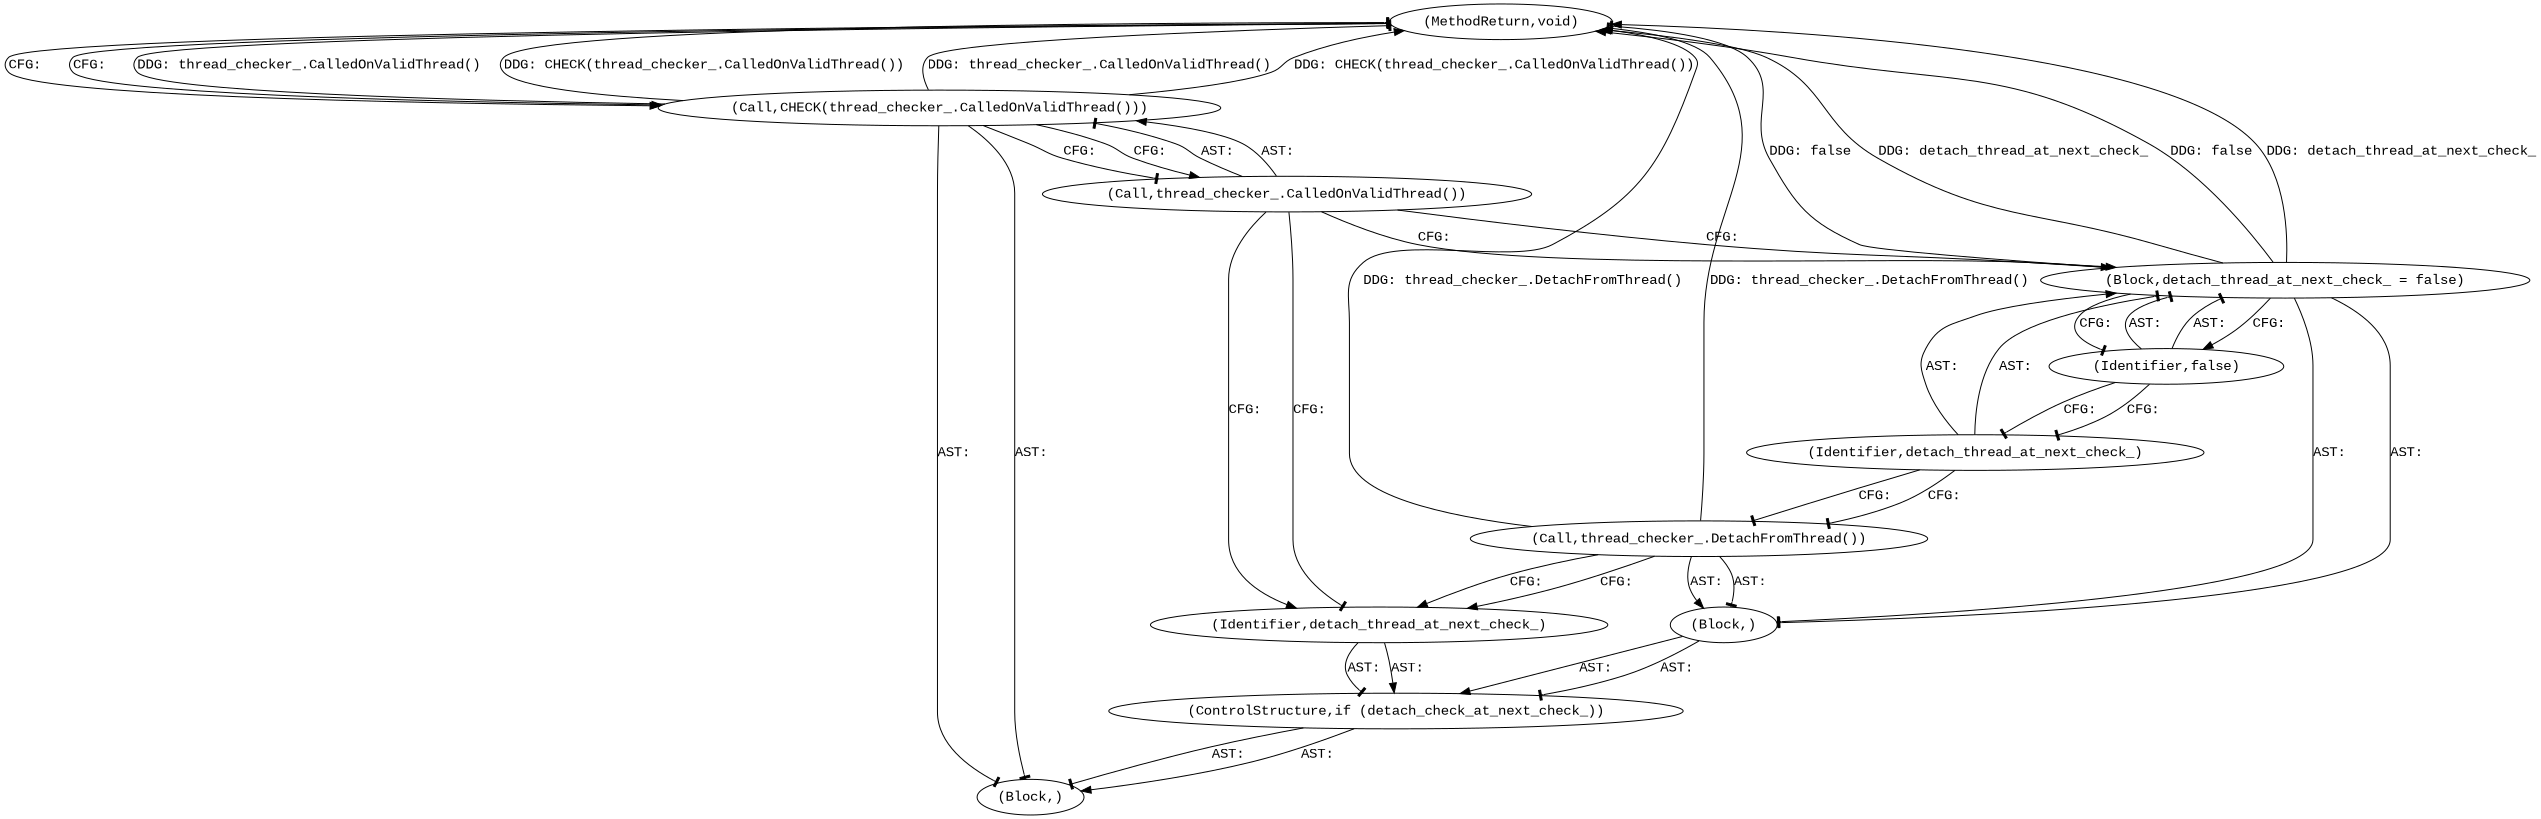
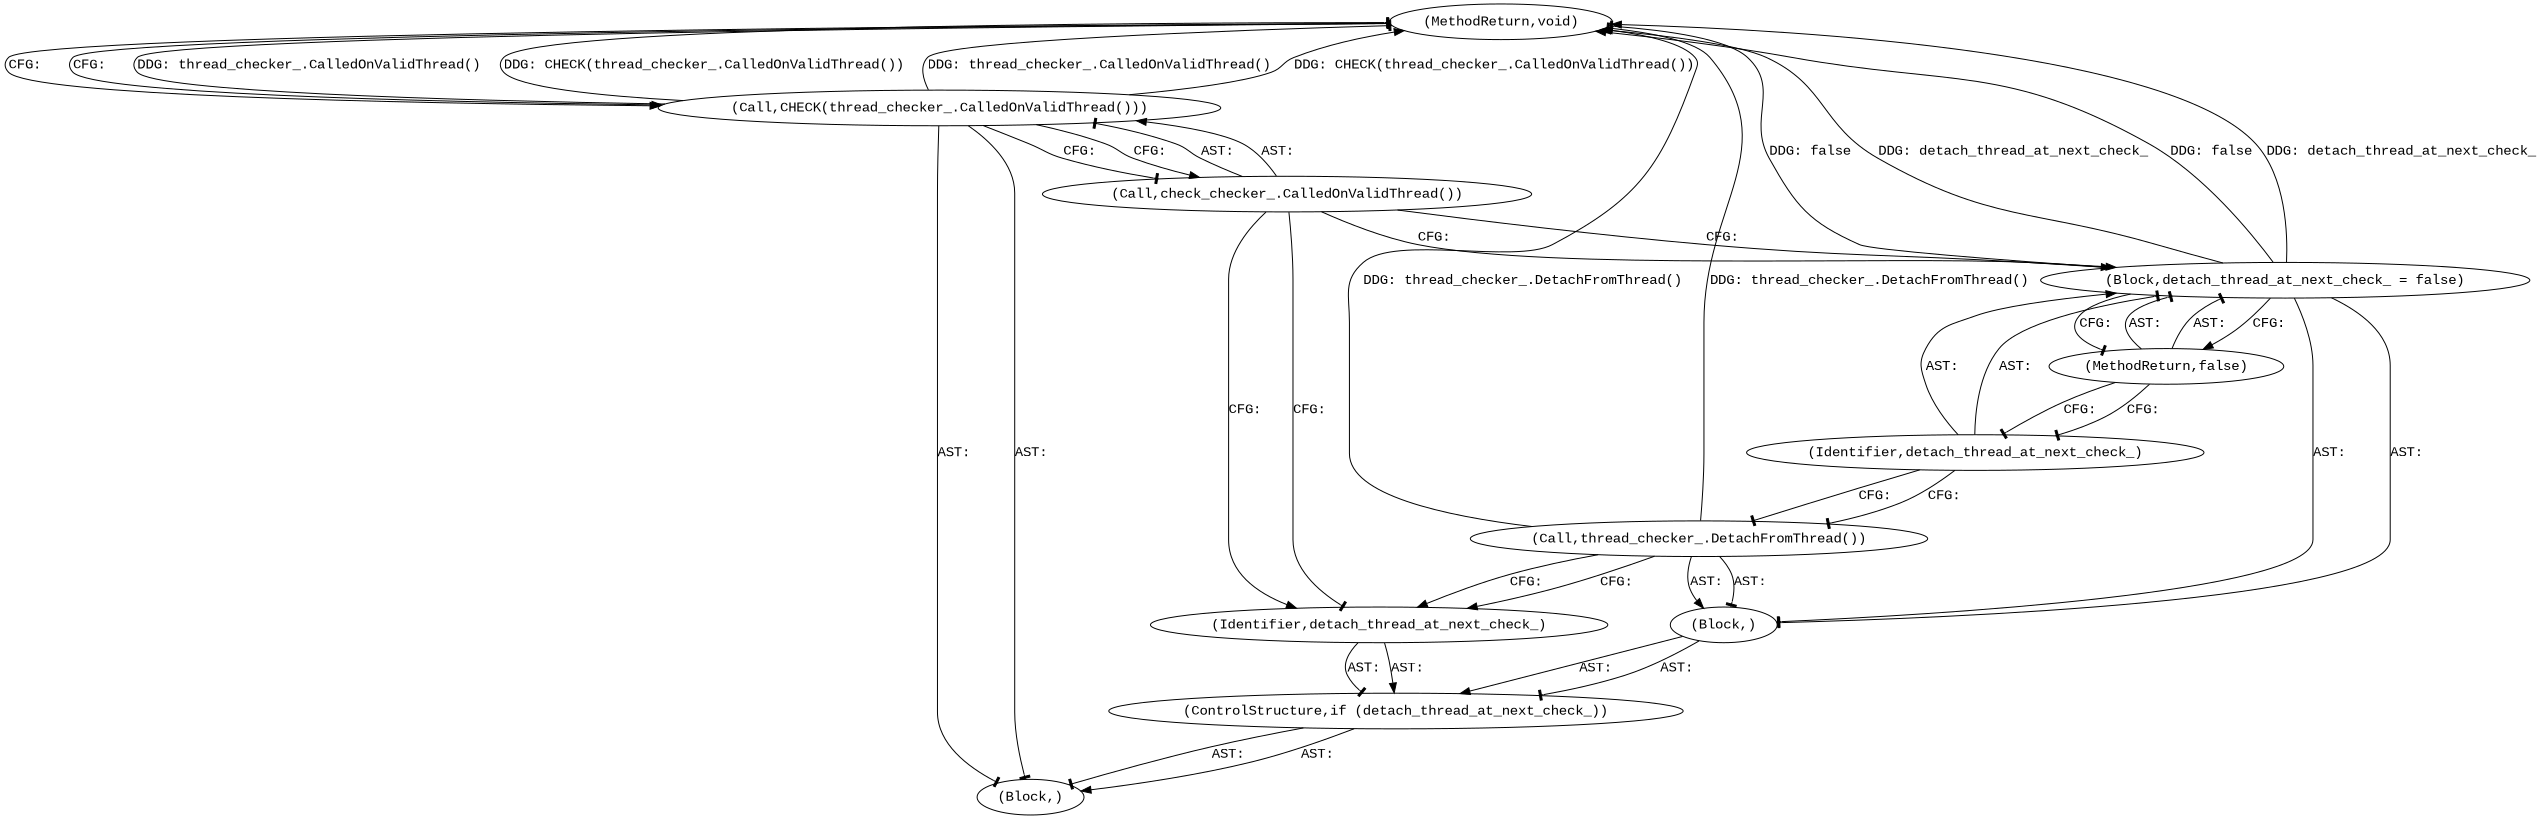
  digraph {
    fontname="Liberation Mono"
    node [fontname="Liberation Mono"]
    edge [arrowhead=tee fontname="Liberation Mono"]
    n1 [label="(MethodReturn,void)"]
    n2 [label="(Call,CHECK(thread_checker_.CalledOnValidThread()))"]
    n3 [label="(Block,)"]
-   n4 [label="(Call,thread_checker_.CalledOnValidThread())"]
-   n5 [label="(ControlStructure,if (detach_check_at_next_check_))"]
+   n4 [label="(Call,check_checker_.CalledOnValidThread())"]
+   n5 [label="(ControlStructure,if (detach_thread_at_next_check_))"]
    n6 [label="(Block,)"]
    n7 [label="(Identifier,detach_thread_at_next_check_)"]
    n8 [label="(Call,thread_checker_.DetachFromThread())"]
-   n9 [label="(Identifier,false)"]
+   n9 [label="(MethodReturn,false)"]
    n10 [label="(Block,detach_thread_at_next_check_ = false)"]
    n11 [label="(Identifier,detach_thread_at_next_check_)"]
    n1 -> n2 [arrowhead=normal label="CFG: "]
    n1 -> n2 [arrowhead=normal label="CFG: "]
    n2 -> n1 [label="DDG: thread_checker_.CalledOnValidThread()"]
    n2 -> n1 [label="DDG: CHECK(thread_checker_.CalledOnValidThread())"]
    n2 -> n1 [label="DDG: thread_checker_.CalledOnValidThread()"]
    n2 -> n1 [arrowhead=normal label="DDG: CHECK(thread_checker_.CalledOnValidThread())"]
    n2 -> n3 [label="AST: "]
    n2 -> n3 [label="AST: "]
    n2 -> n4 [label="CFG: "]
    n2 -> n4 [arrowhead=normal label="CFG: "]
    n4 -> n2 [label="AST: "]
    n4 -> n2 [arrowhead=normal label="AST: "]
    n4 -> n7 [arrowhead=normal label="CFG: "]
    n4 -> n7 [label="CFG: "]
    n4 -> n10 [arrowhead=normal label="CFG: "]
    n4 -> n10 [arrowhead=normal label="CFG: "]
    n5 -> n3 [label="AST: "]
    n5 -> n3 [arrowhead=normal label="AST: "]
    n6 -> n5 [arrowhead=normal label="AST: "]
    n6 -> n5 [label="AST: "]
    n7 -> n5 [label="AST: "]
    n7 -> n5 [arrowhead=normal label="AST: "]
    n8 -> n1 [arrowhead=normal label="DDG: thread_checker_.DetachFromThread()"]
    n8 -> n1 [label="DDG: thread_checker_.DetachFromThread()"]
    n8 -> n6 [arrowhead=normal label="AST: "]
    n8 -> n6 [label="AST: "]
    n8 -> n7 [arrowhead=normal label="CFG: "]
    n8 -> n7 [arrowhead=normal label="CFG: "]
    n9 -> n10 [label="AST: "]
    n9 -> n10 [label="AST: "]
    n9 -> n11 [label="CFG: "]
    n9 -> n11 [label="CFG: "]
    n10 -> n1 [label="DDG: false"]
    n10 -> n1 [arrowhead=normal label="DDG: detach_thread_at_next_check_"]
    n10 -> n1 [arrowhead=normal label="DDG: false"]
    n10 -> n1 [arrowhead=normal label="DDG: detach_thread_at_next_check_"]
    n10 -> n6 [label="AST: "]
    n10 -> n6 [label="AST: "]
    n10 -> n9 [arrowhead=normal label="CFG: "]
    n10 -> n9 [label="CFG: "]
    n11 -> n8 [label="CFG: "]
    n11 -> n8 [label="CFG: "]
    n11 -> n10 [arrowhead=normal label="AST: "]
    n11 -> n10 [label="AST: "]
  }
